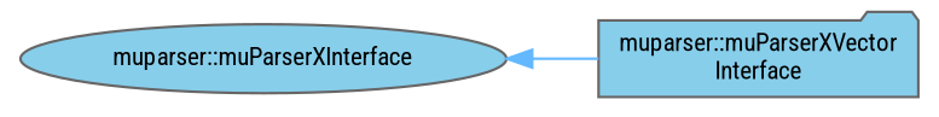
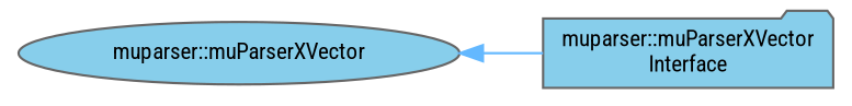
  digraph {
    rankdir=LR
    fontname="Roboto Condensed"
    node [color=gray40 fillcolor=skyblue fontname="Roboto Condensed" fontsize=10 style=filled]
    n1 [fontcolor=black height=0.2 label="muparser::muParserXVector\lInterface" shape=folder width=0.4]
-   n2 [height=0.2 label="muparser::muParserXInterface" shape=ellipse width=0.4]
+   n2 [height=0.2 label="muparser::muParserXVector" shape=ellipse width=0.4]
    n2 -> n1 [color=steelblue1 dir=back fontname="Roboto Condensed" fontsize=10 labelfontname=Helvetica labelfontsize=10 style=solid]
  }
